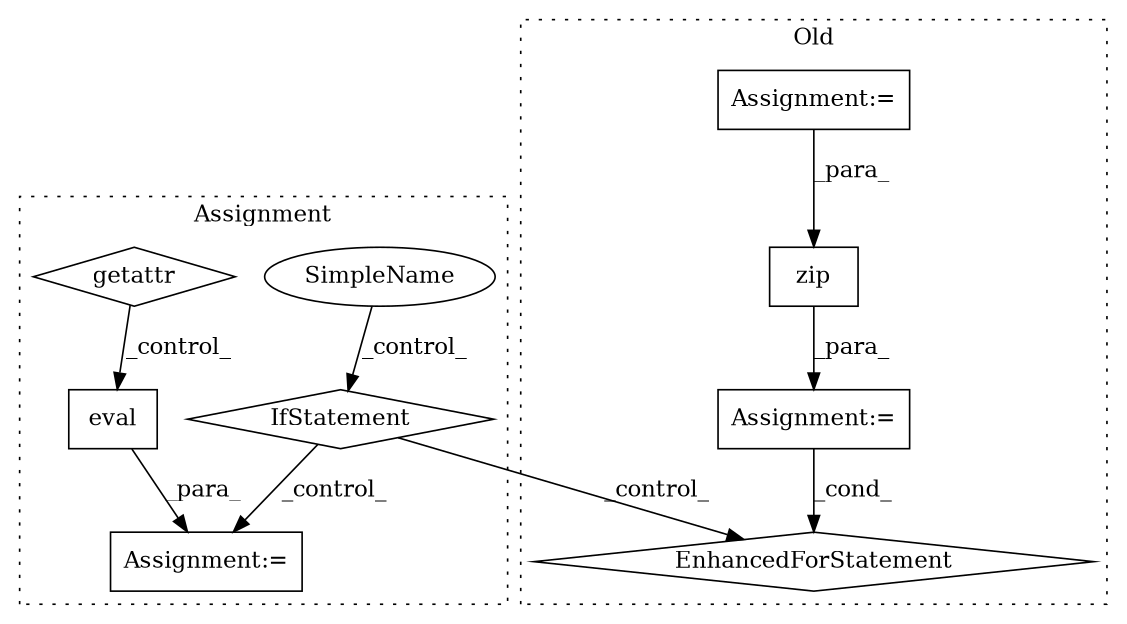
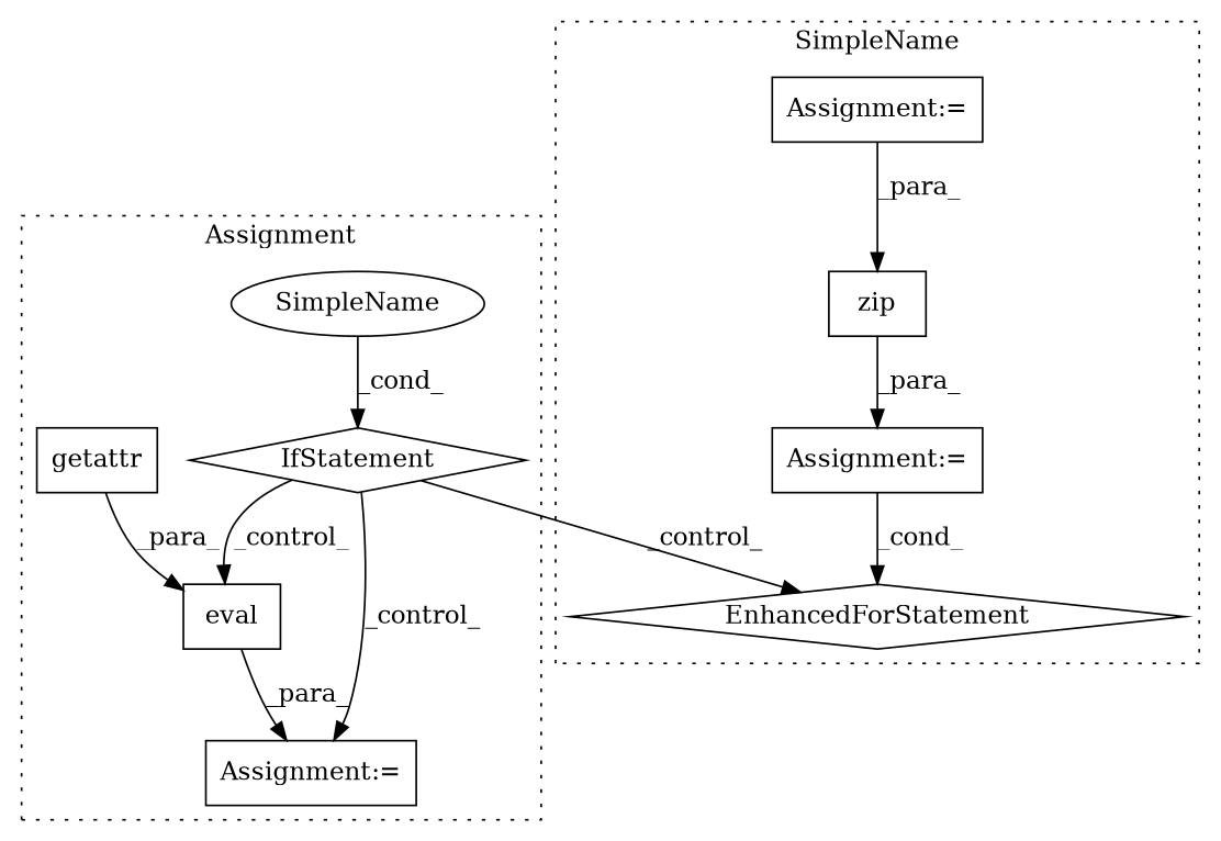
  digraph {
    node [a=32 l="68,2" s="2342,2480" shape=box]
    n1 [l="4,1" label=zip s="2423,2479"]
    n2 [a=7 label="Assignment:="]
    n3 [a=70 label=EnhancedForStatement shape=diamond]
    n4 [a=7 l=1 label="Assignment:=" s=1910]
    n5 [l="5,1" label=eval s="3840,3878"]
    n6 [a=25 l="4,2" label=IfStatement s="3687,3703" shape=diamond]
    n7 [a=7 l=1 label="Assignment:=" s=3837]
-   n8 [l="8,1" label=getattr s="3845,3877" shape=diamond]
+   n8 [l="8,1" label=getattr s="3845,3877"]
    n9 [a=42 l=12 label=SimpleName s=3691 shape=ellipse]
    subgraph cluster_1 {
-     label=Old
+     label=SimpleName
      style=dotted
      n1
      n2
      n3
      n4
    }
    subgraph cluster_2 {
      label=Assignment
      style=dotted
      n5
      n6
      n7
      n8
      n9
    }
    n1 -> n2 [label=_para_]
    n2 -> n3 [label=_cond_]
    n4 -> n1 [label=_para_]
    n5 -> n7 [label=_para_]
    n6 -> n3 [label=_control_]
+   n6 -> n5 [label=_control_]
    n6 -> n7 [label=_control_]
-   n8 -> n5 [label=_control_]
-   n9 -> n6 [label=_control_]
+   n8 -> n5 [label=_para_]
+   n9 -> n6 [label=_cond_]
  }
